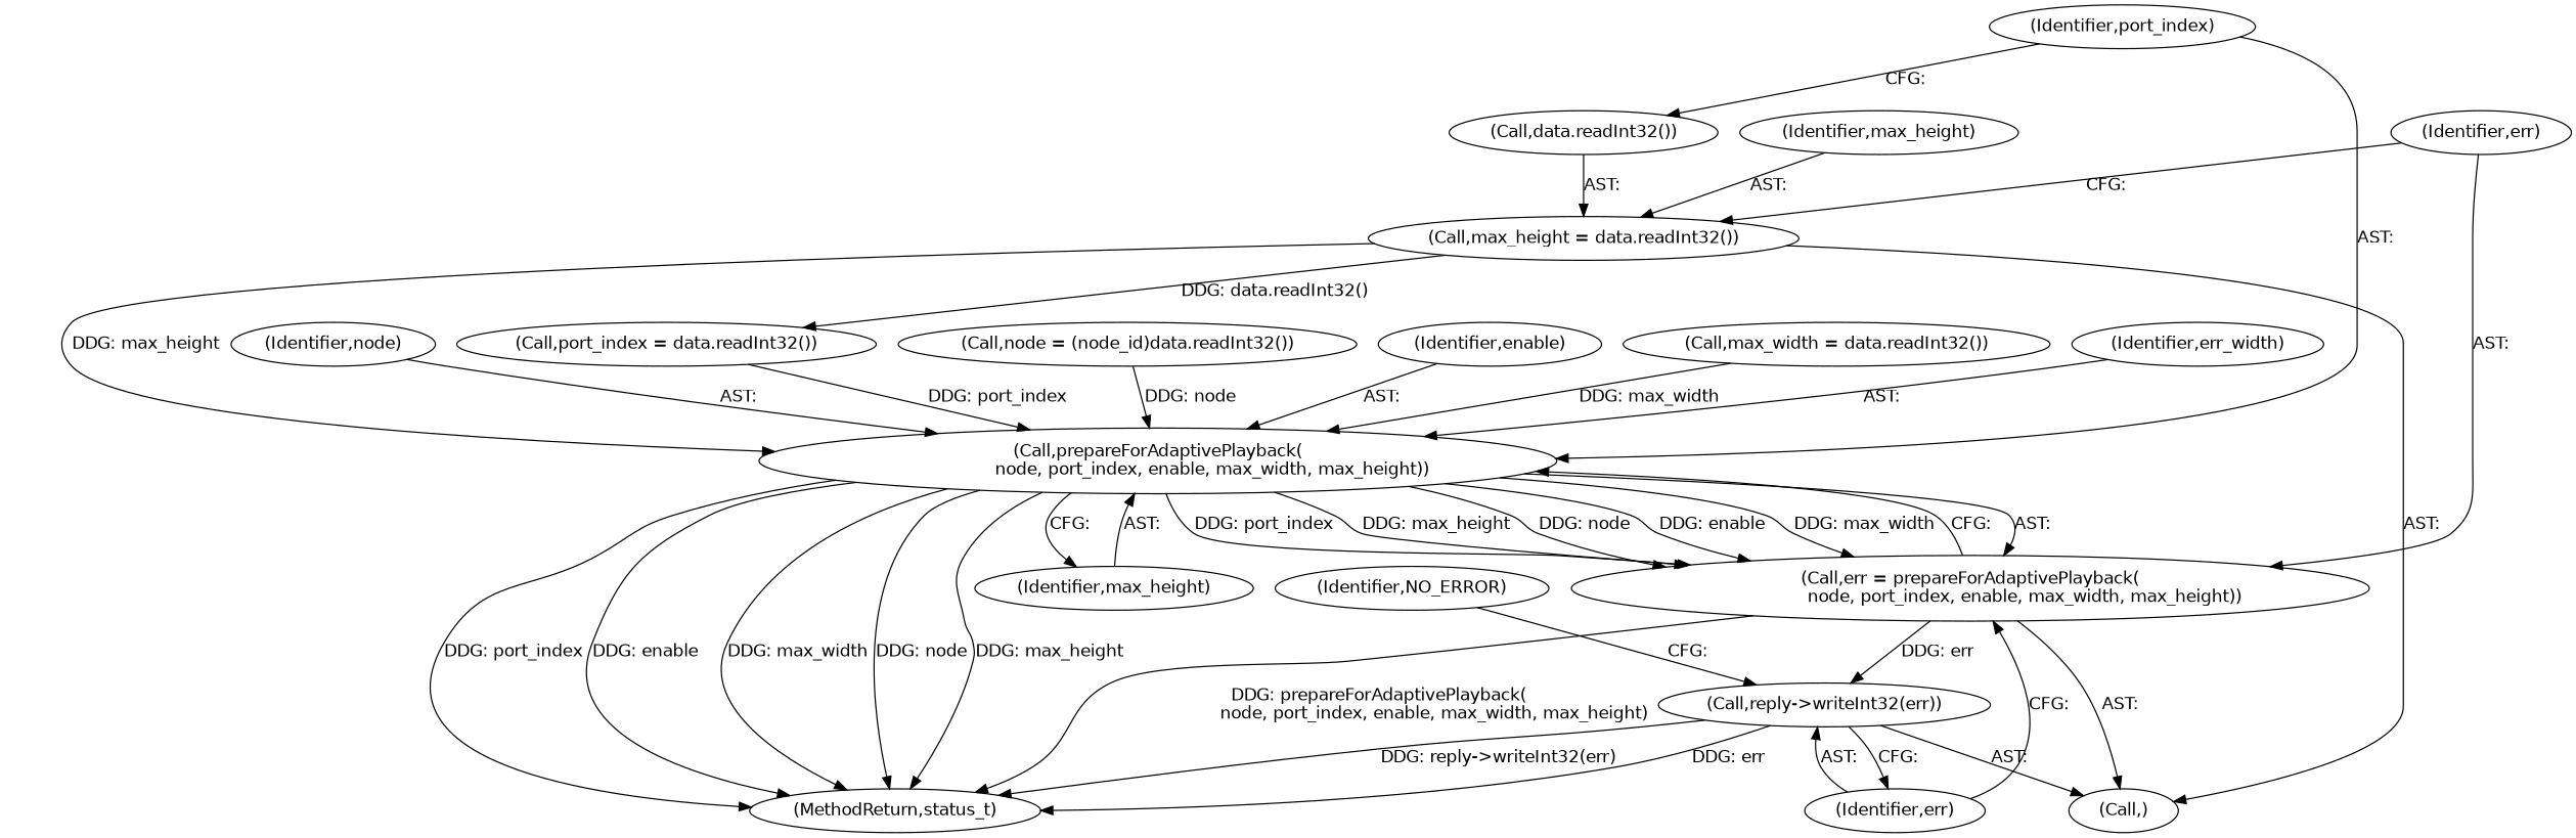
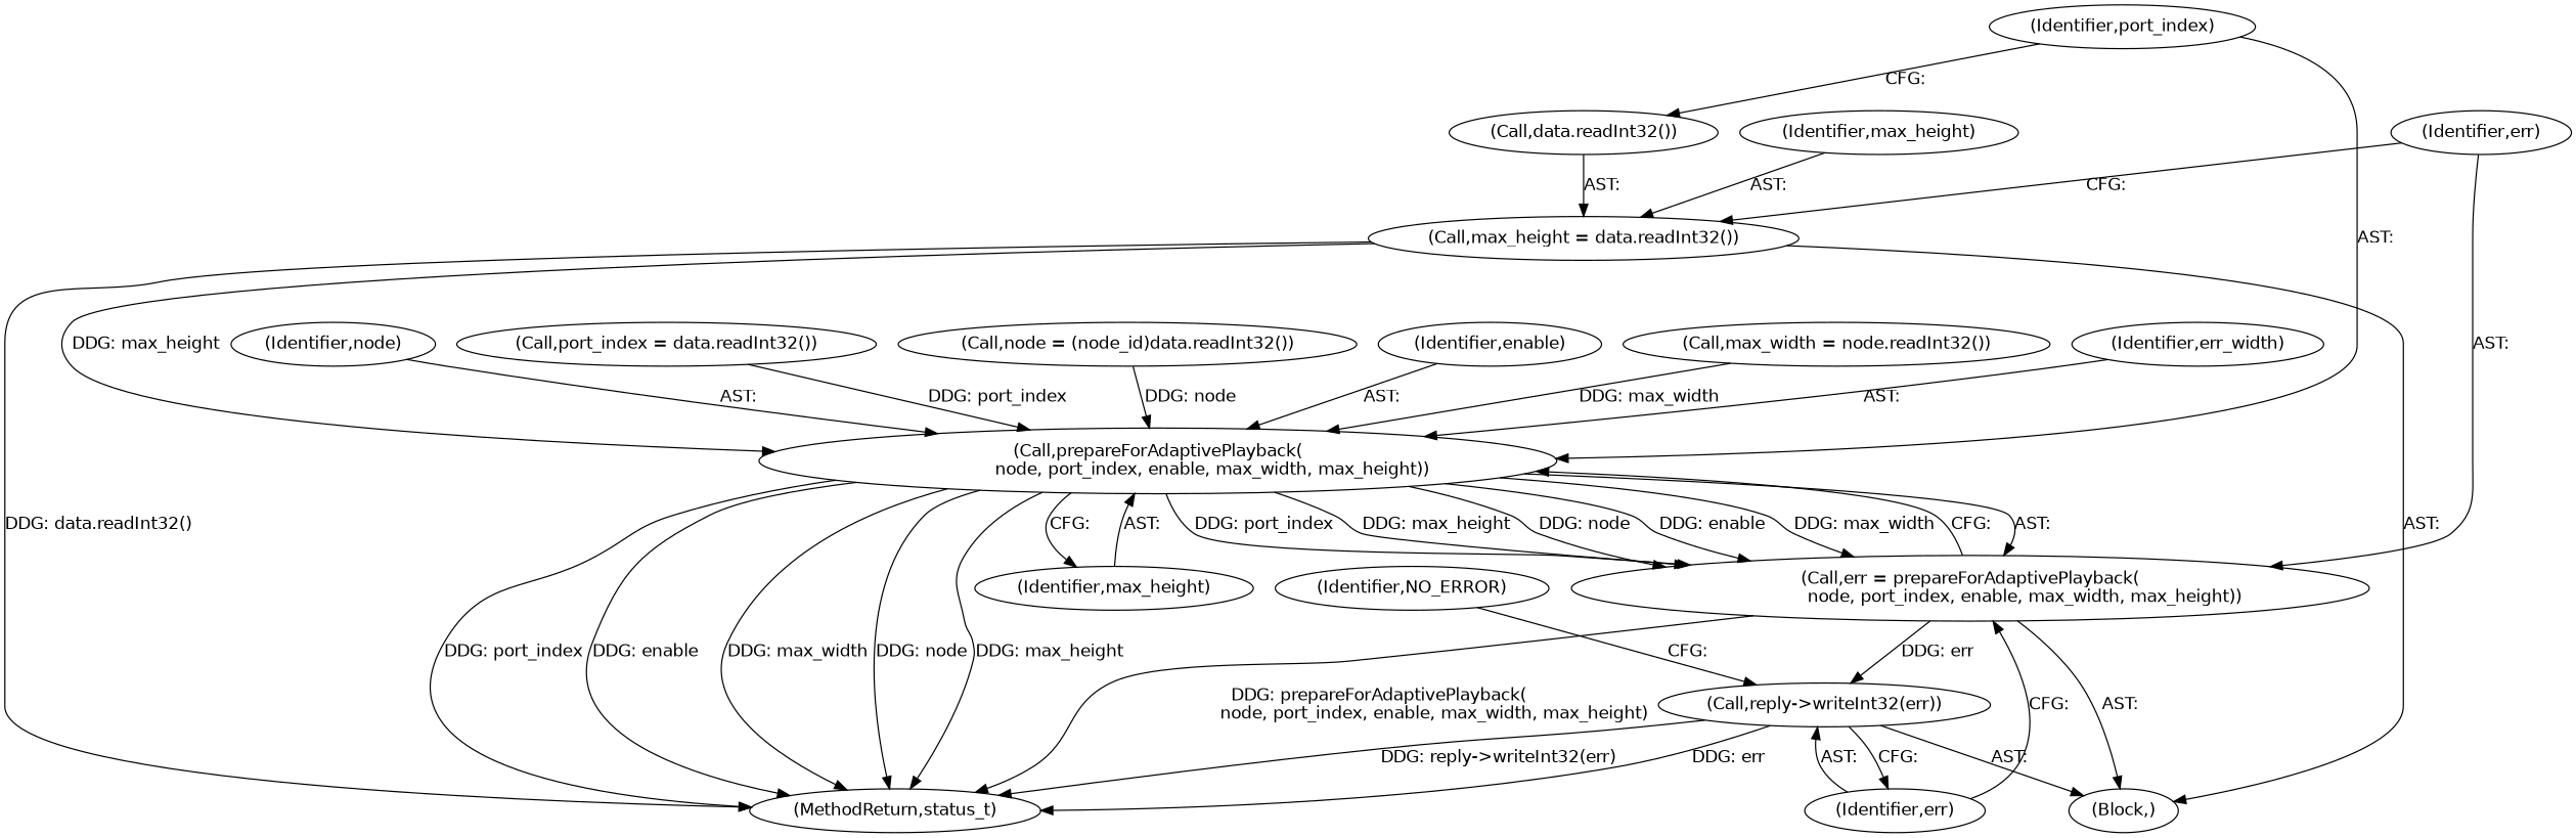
  digraph {
    fontname="DejaVu Sans"
    node [fontname="DejaVu Sans"]
    edge [fontname="DejaVu Sans"]
    n1 [label="(Call,max_height = data.readInt32())"]
    n2 [label="(Call,prepareForAdaptivePlayback(\n                    node, port_index, enable, max_width, max_height))"]
    n3 [label="(MethodReturn,status_t)"]
-   n4 [label="(Call,)"]
+   n4 [label="(Block,)"]
    n5 [label="(Call,err = prepareForAdaptivePlayback(\n                    node, port_index, enable, max_width, max_height))"]
    n6 [label="(Identifier,max_height)"]
    n7 [label="(Call,data.readInt32())"]
    n8 [label="(Call,reply->writeInt32(err))"]
    n9 [label="(Identifier,err)"]
-   n10 [label="(Call,max_width = data.readInt32())"]
+   n10 [label="(Call,max_width = node.readInt32())"]
    n11 [label="(Identifier,max_height)"]
    n12 [label="(Identifier,err_width)"]
    n13 [label="(Identifier,err)"]
    n14 [label="(Call,port_index = data.readInt32())"]
    n15 [label="(Identifier,node)"]
    n16 [label="(Identifier,port_index)"]
    n17 [label="(Call,node = (node_id)data.readInt32())"]
    n18 [label="(Identifier,enable)"]
    n19 [label="(Identifier,NO_ERROR)"]
    n1 -> n2 [label="DDG: max_height"]
-   n1 -> n14 [label="DDG: data.readInt32()"]
+   n1 -> n3 [label="DDG: data.readInt32()"]
    n1 -> n4 [label="AST: "]
    n2 -> n3 [label="DDG: enable"]
    n2 -> n3 [label="DDG: max_width"]
    n2 -> n3 [label="DDG: node"]
    n2 -> n3 [label="DDG: max_height"]
    n2 -> n3 [label="DDG: port_index"]
    n2 -> n5 [label="AST: "]
    n2 -> n5 [label="DDG: port_index"]
    n2 -> n5 [label="DDG: max_height"]
    n2 -> n5 [label="DDG: node"]
    n2 -> n5 [label="DDG: enable"]
    n2 -> n5 [label="DDG: max_width"]
    n2 -> n6 [label="CFG: "]
    n5 -> n2 [label="CFG: "]
    n5 -> n3 [label="DDG: prepareForAdaptivePlayback(\n                    node, port_index, enable, max_width, max_height)"]
    n5 -> n4 [label="AST: "]
    n5 -> n8 [label="DDG: err"]
    n6 -> n2 [label="AST: "]
    n7 -> n1 [label="AST: "]
    n8 -> n3 [label="DDG: reply->writeInt32(err)"]
    n8 -> n3 [label="DDG: err"]
    n8 -> n4 [label="AST: "]
    n8 -> n9 [label="CFG: "]
    n9 -> n5 [label="CFG: "]
    n9 -> n8 [label="AST: "]
    n10 -> n2 [label="DDG: max_width"]
    n11 -> n1 [label="AST: "]
    n12 -> n2 [label="AST: "]
    n13 -> n1 [label="CFG: "]
    n13 -> n5 [label="AST: "]
    n14 -> n2 [label="DDG: port_index"]
    n15 -> n2 [label="AST: "]
    n16 -> n2 [label="AST: "]
    n16 -> n7 [label="CFG: "]
    n17 -> n2 [label="DDG: node"]
    n18 -> n2 [label="AST: "]
    n19 -> n8 [label="CFG: "]
  }
